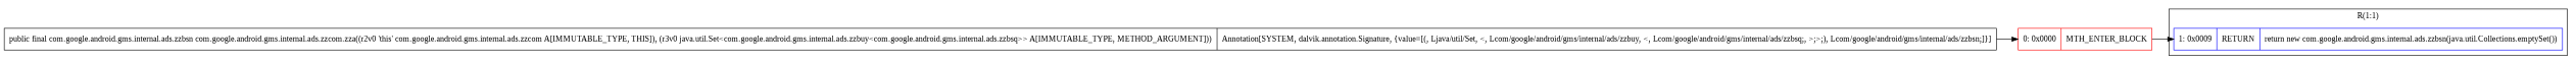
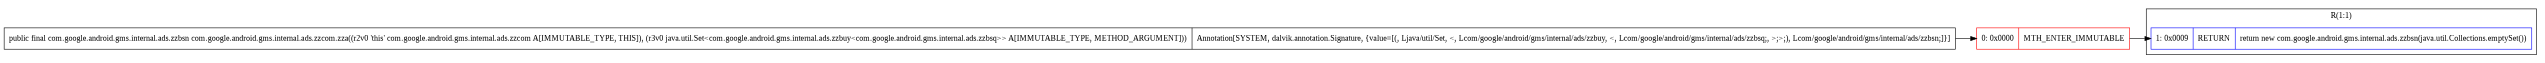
  digraph {
    rankdir=LR
    fontname="Liberation Serif"
    node [shape=record fontname="Liberation Serif"]
    edge [fontname="Liberation Serif"]
    n1 [color=blue label="{1\:\ 0x0009|RETURN\l|return new com.google.android.gms.internal.ads.zzbsn(java.util.Collections.emptySet())\l}"]
-   n2 [color=red label="{0\:\ 0x0000|MTH_ENTER_BLOCK\l}"]
+   n2 [color=red label="{0\:\ 0x0000|MTH_ENTER_IMMUTABLE\l}"]
    n3 [label="{public final com.google.android.gms.internal.ads.zzbsn com.google.android.gms.internal.ads.zzcom.zza((r2v0 'this' com.google.android.gms.internal.ads.zzcom A[IMMUTABLE_TYPE, THIS]), (r3v0 java.util.Set\<com.google.android.gms.internal.ads.zzbuy\<com.google.android.gms.internal.ads.zzbsq\>\> A[IMMUTABLE_TYPE, METHOD_ARGUMENT]))  | Annotation[SYSTEM, dalvik.annotation.Signature, \{value=[(, Ljava\/util\/Set, \<, Lcom\/google\/android\/gms\/internal\/ads\/zzbuy, \<, Lcom\/google\/android\/gms\/internal\/ads\/zzbsq;, \>;\>;), Lcom\/google\/android\/gms\/internal\/ads\/zzbsn;]\}]\l}"]
    subgraph cluster_1 {
      label="R(1:1)"
      n1
    }
    n2 -> n1
    n3 -> n2
  }
